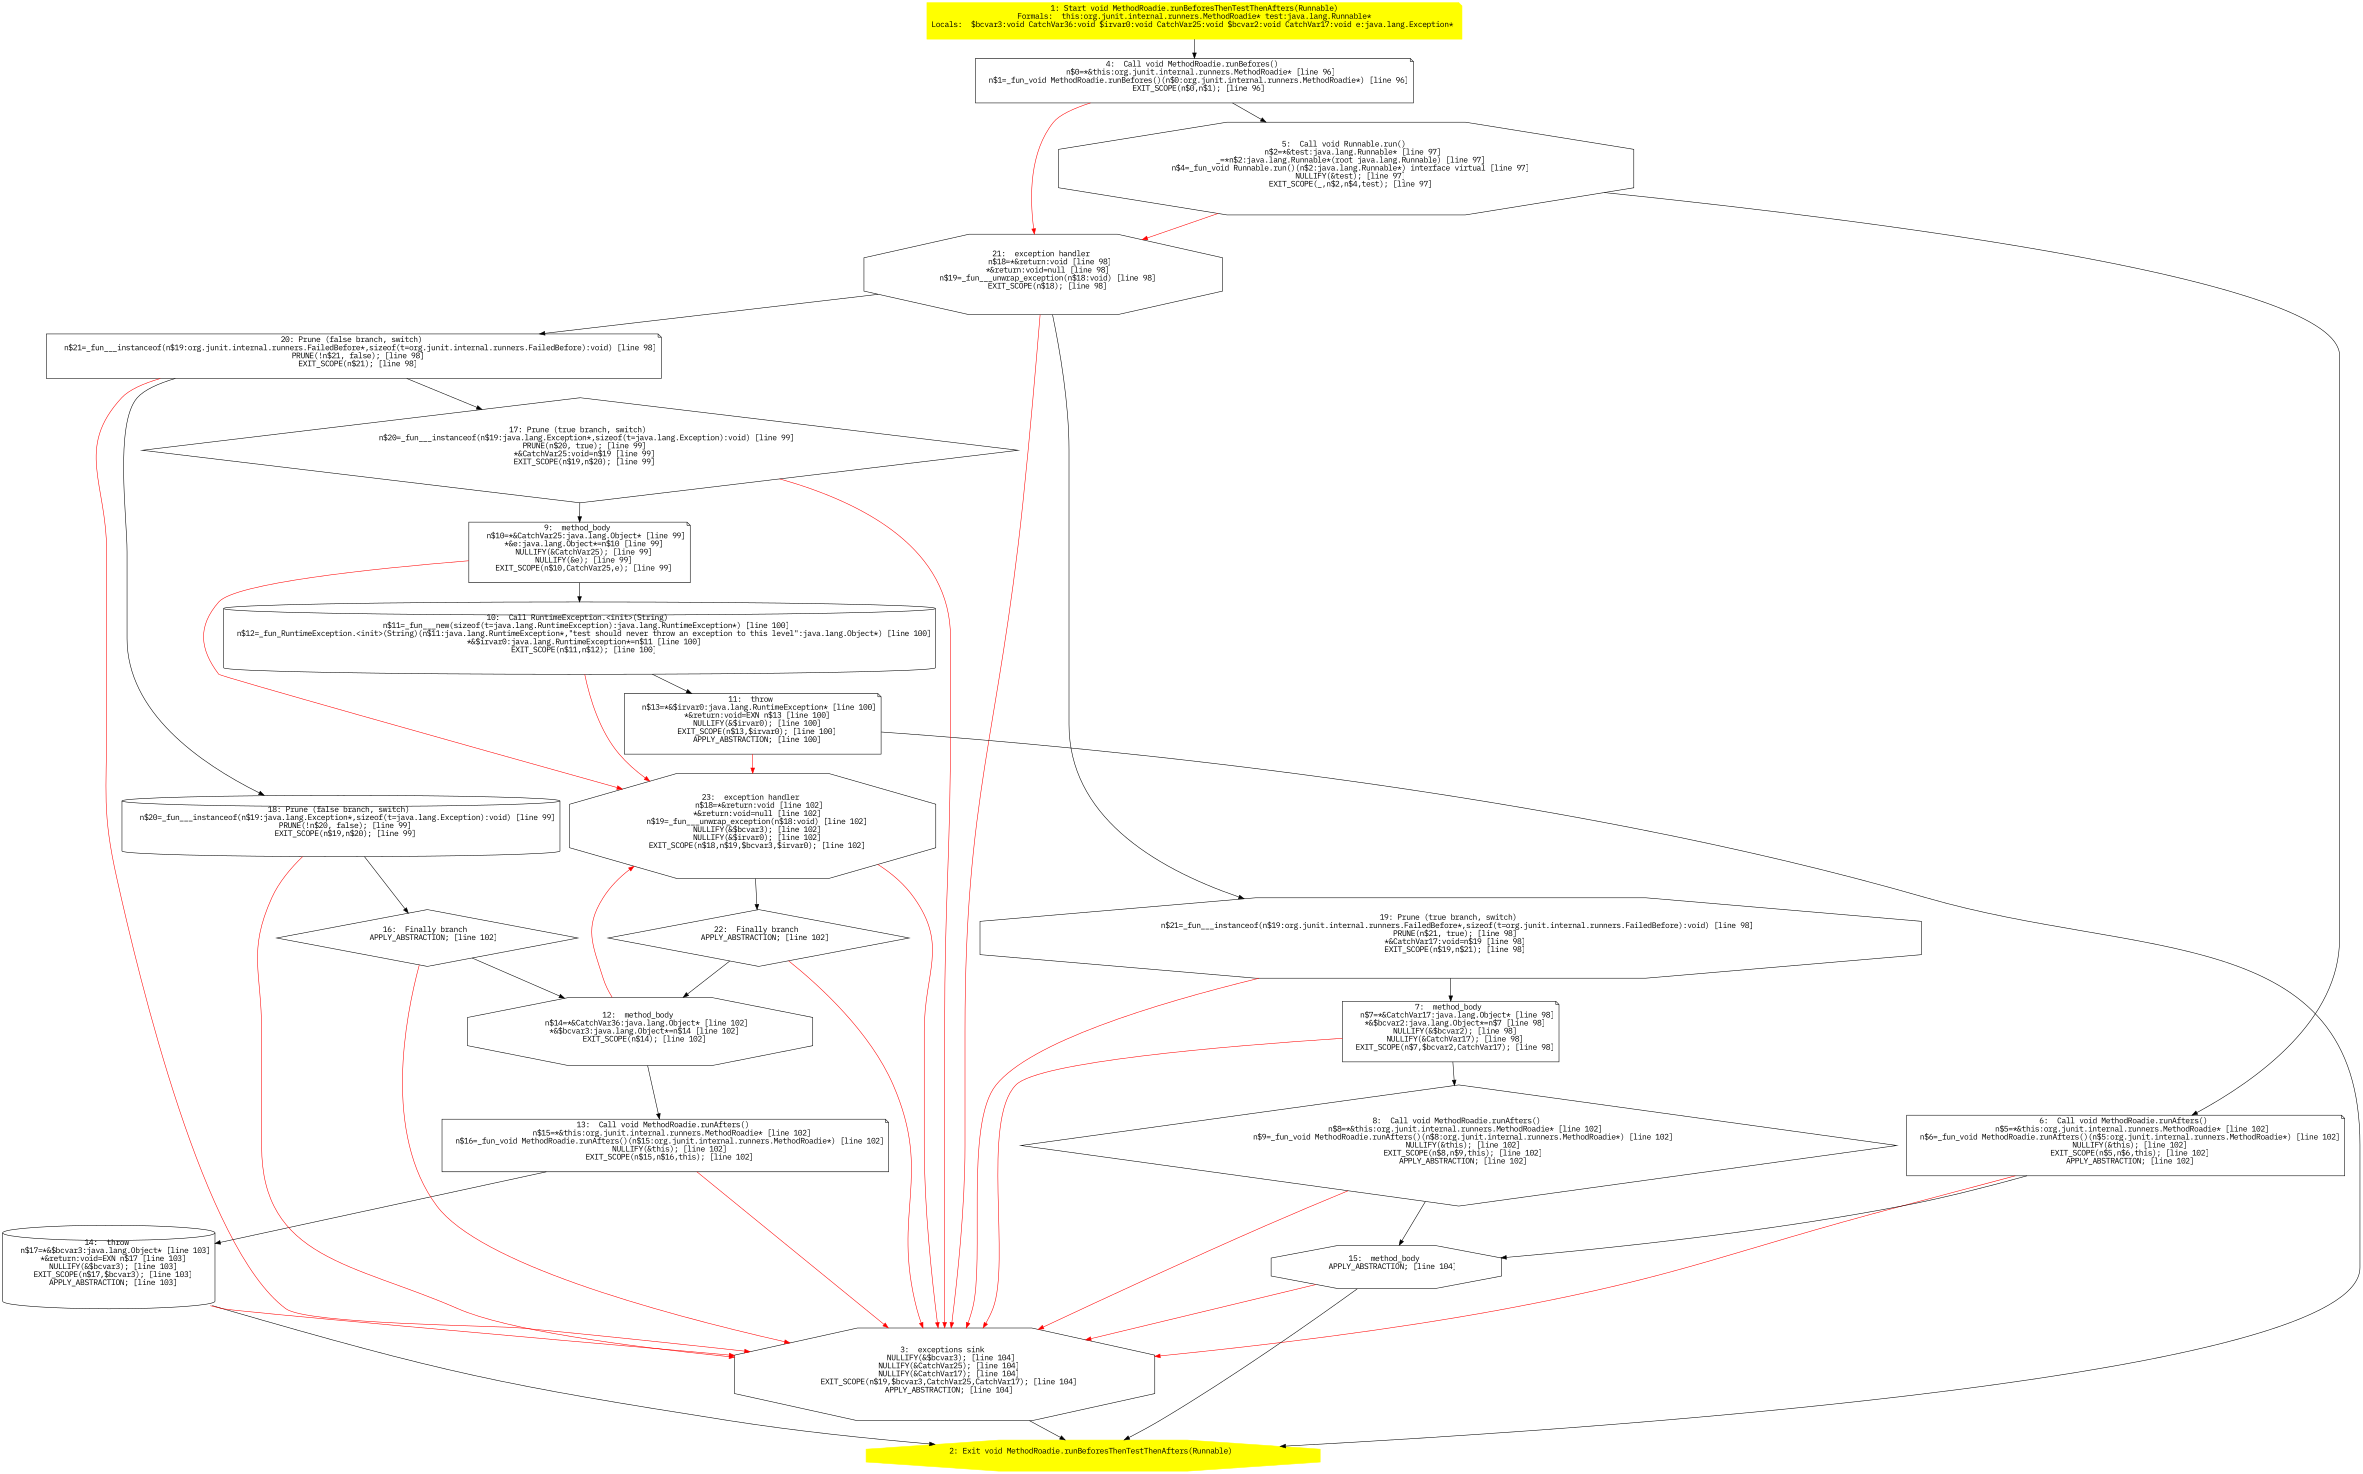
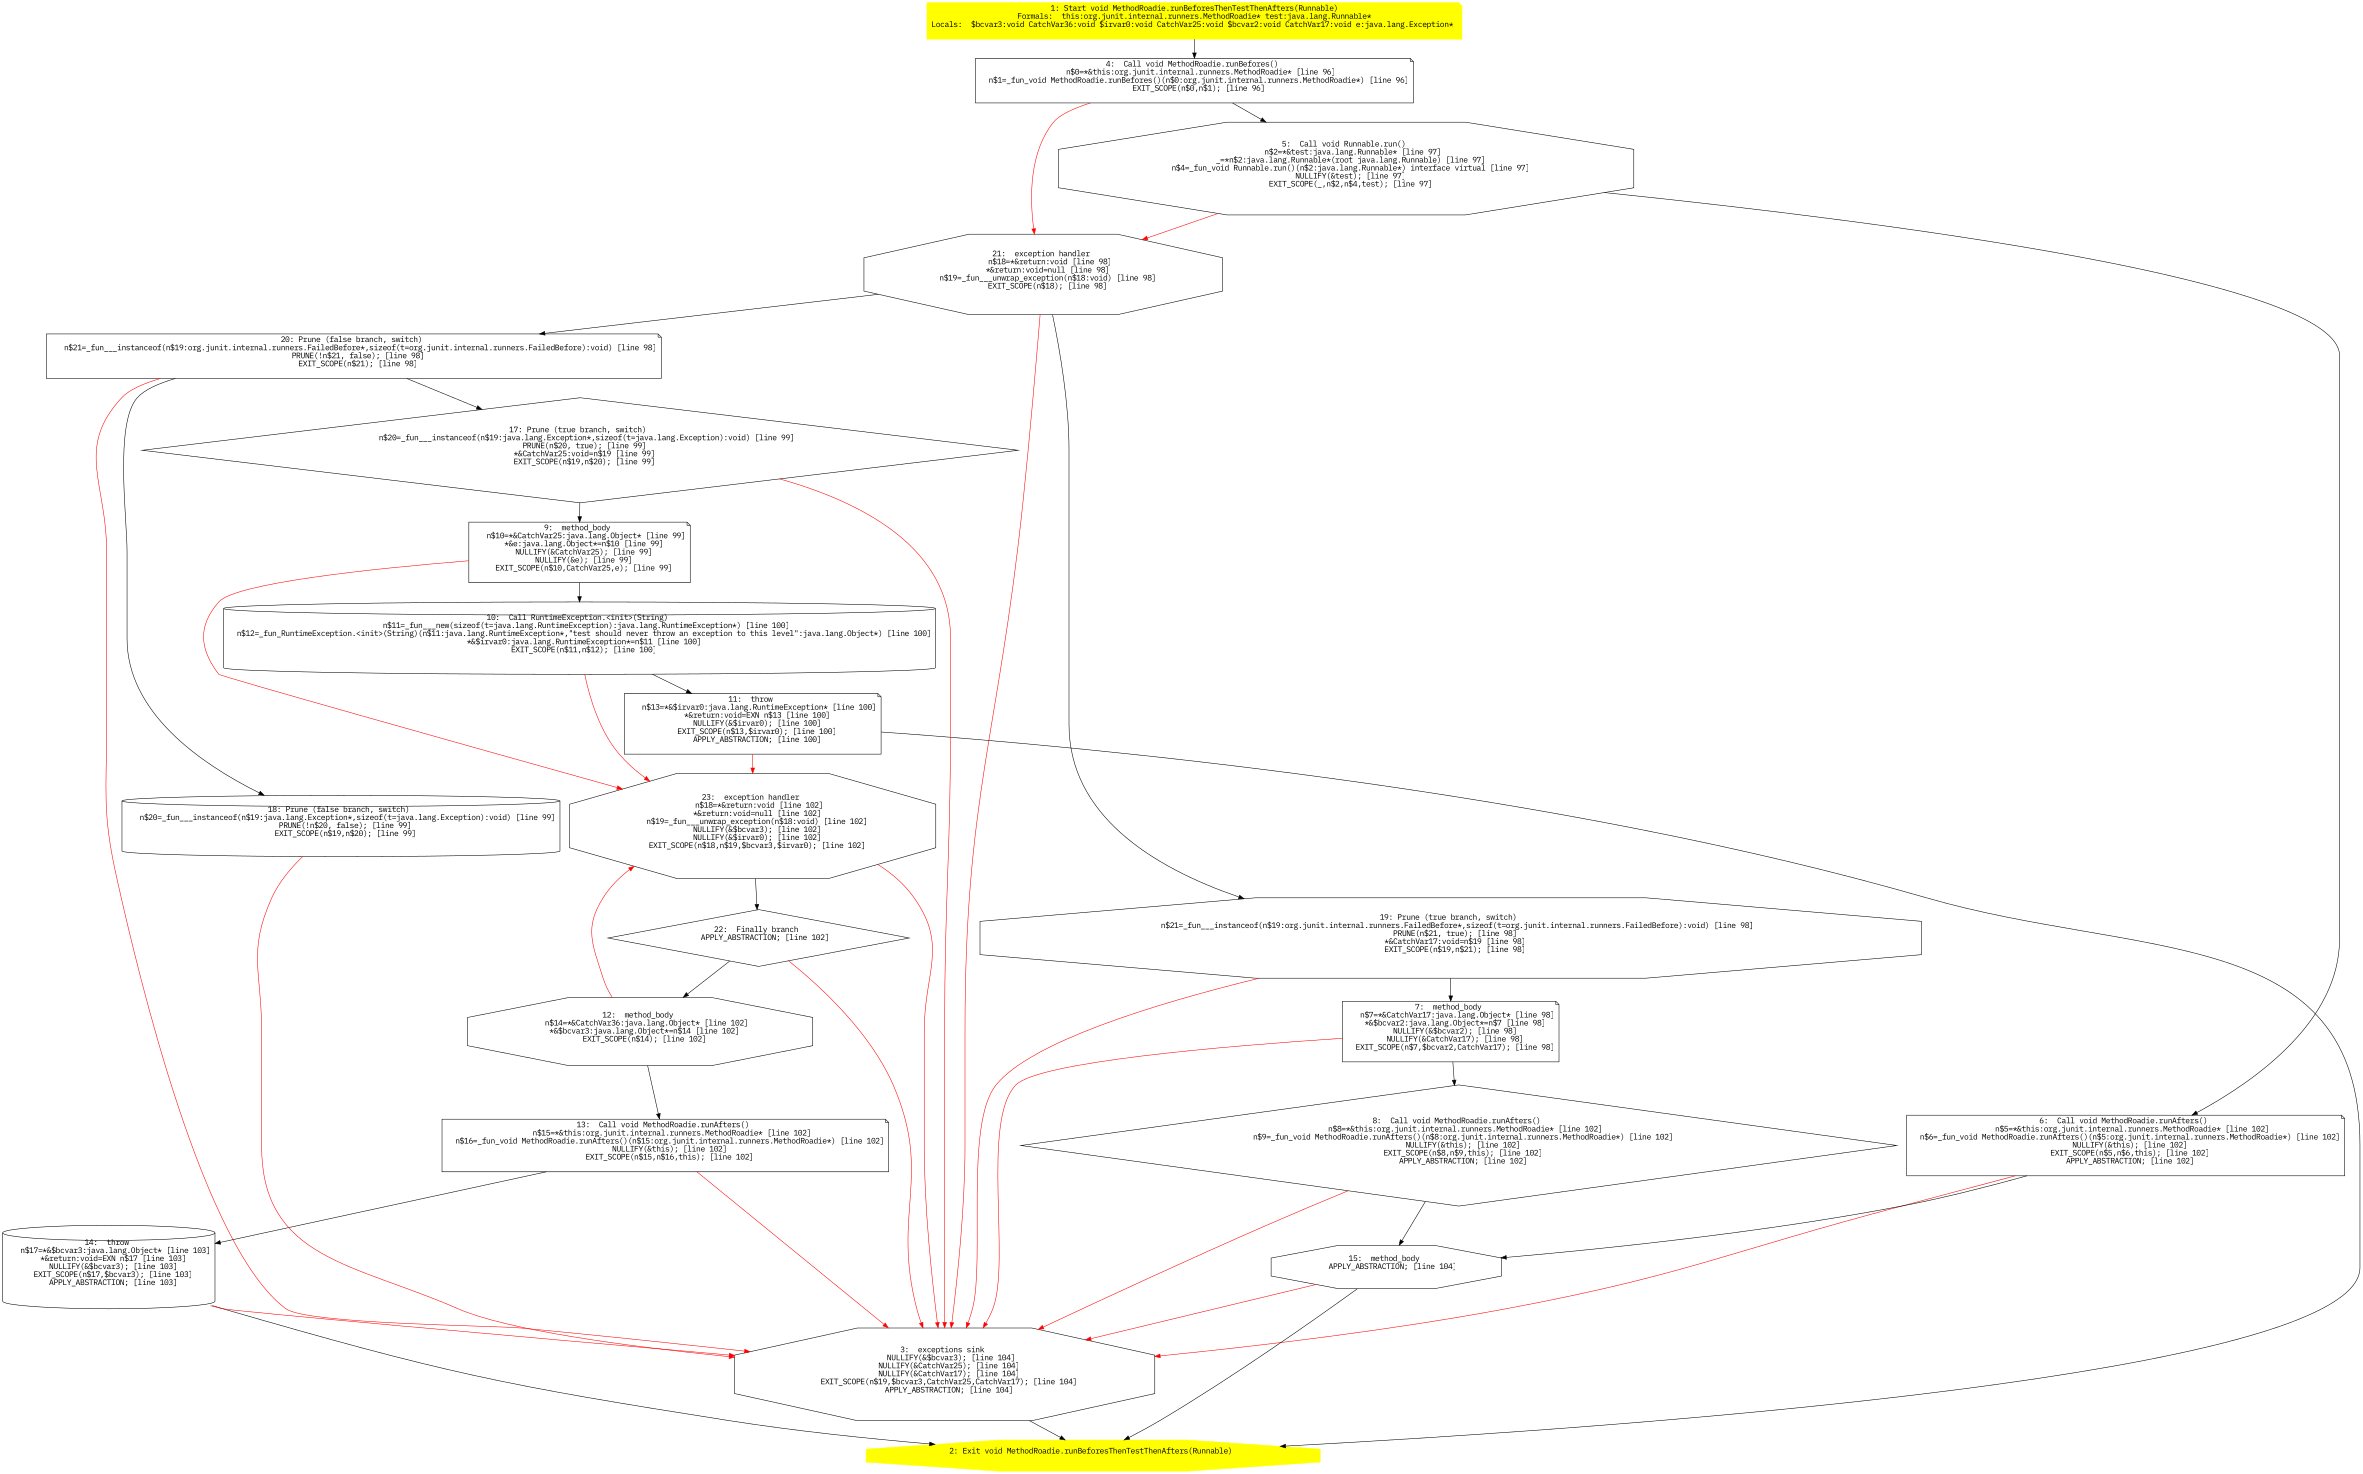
  digraph {
    fontname="IBM Plex Mono"
    node [shape=note fontname="IBM Plex Mono"]
    edge [fontname="IBM Plex Mono"]
    n1 [color=yellow label="1: Start void MethodRoadie.runBeforesThenTestThenAfters(Runnable)\nFormals:  this:org.junit.internal.runners.MethodRoadie* test:java.lang.Runnable*\nLocals:  $bcvar3:void CatchVar36:void $irvar0:void CatchVar25:void $bcvar2:void CatchVar17:void e:java.lang.Exception* \n  " style=filled]
    n2 [label="4:  Call void MethodRoadie.runBefores() \n   n$0=*&this:org.junit.internal.runners.MethodRoadie* [line 96]\n  n$1=_fun_void MethodRoadie.runBefores()(n$0:org.junit.internal.runners.MethodRoadie*) [line 96]\n  EXIT_SCOPE(n$0,n$1); [line 96]\n "]
    n3 [label="5:  Call void Runnable.run() \n   n$2=*&test:java.lang.Runnable* [line 97]\n  _=*n$2:java.lang.Runnable*(root java.lang.Runnable) [line 97]\n  n$4=_fun_void Runnable.run()(n$2:java.lang.Runnable*) interface virtual [line 97]\n  NULLIFY(&test); [line 97]\n  EXIT_SCOPE(_,n$2,n$4,test); [line 97]\n " shape=octagon]
    n4 [label="21:  exception handler \n   n$18=*&return:void [line 98]\n  *&return:void=null [line 98]\n  n$19=_fun___unwrap_exception(n$18:void) [line 98]\n  EXIT_SCOPE(n$18); [line 98]\n " shape=octagon]
    n5 [color=yellow label="2: Exit void MethodRoadie.runBeforesThenTestThenAfters(Runnable) \n  " style=filled shape=octagon]
    n6 [label="3:  exceptions sink \n   NULLIFY(&$bcvar3); [line 104]\n  NULLIFY(&CatchVar25); [line 104]\n  NULLIFY(&CatchVar17); [line 104]\n  EXIT_SCOPE(n$19,$bcvar3,CatchVar25,CatchVar17); [line 104]\n  APPLY_ABSTRACTION; [line 104]\n " shape=octagon]
    n7 [label="6:  Call void MethodRoadie.runAfters() \n   n$5=*&this:org.junit.internal.runners.MethodRoadie* [line 102]\n  n$6=_fun_void MethodRoadie.runAfters()(n$5:org.junit.internal.runners.MethodRoadie*) [line 102]\n  NULLIFY(&this); [line 102]\n  EXIT_SCOPE(n$5,n$6,this); [line 102]\n  APPLY_ABSTRACTION; [line 102]\n "]
    n8 [label="19: Prune (true branch, switch) \n   n$21=_fun___instanceof(n$19:org.junit.internal.runners.FailedBefore*,sizeof(t=org.junit.internal.runners.FailedBefore):void) [line 98]\n  PRUNE(n$21, true); [line 98]\n  *&CatchVar17:void=n$19 [line 98]\n  EXIT_SCOPE(n$19,n$21); [line 98]\n " shape=octagon]
    n9 [label="20: Prune (false branch, switch) \n   n$21=_fun___instanceof(n$19:org.junit.internal.runners.FailedBefore*,sizeof(t=org.junit.internal.runners.FailedBefore):void) [line 98]\n  PRUNE(!n$21, false); [line 98]\n  EXIT_SCOPE(n$21); [line 98]\n "]
    n10 [label="15:  method_body \n   APPLY_ABSTRACTION; [line 104]\n " shape=octagon]
    n11 [label="7:  method_body \n   n$7=*&CatchVar17:java.lang.Object* [line 98]\n  *&$bcvar2:java.lang.Object*=n$7 [line 98]\n  NULLIFY(&$bcvar2); [line 98]\n  NULLIFY(&CatchVar17); [line 98]\n  EXIT_SCOPE(n$7,$bcvar2,CatchVar17); [line 98]\n "]
    n12 [label="8:  Call void MethodRoadie.runAfters() \n   n$8=*&this:org.junit.internal.runners.MethodRoadie* [line 102]\n  n$9=_fun_void MethodRoadie.runAfters()(n$8:org.junit.internal.runners.MethodRoadie*) [line 102]\n  NULLIFY(&this); [line 102]\n  EXIT_SCOPE(n$8,n$9,this); [line 102]\n  APPLY_ABSTRACTION; [line 102]\n " shape=diamond]
    n13 [label="9:  method_body \n   n$10=*&CatchVar25:java.lang.Object* [line 99]\n  *&e:java.lang.Object*=n$10 [line 99]\n  NULLIFY(&CatchVar25); [line 99]\n  NULLIFY(&e); [line 99]\n  EXIT_SCOPE(n$10,CatchVar25,e); [line 99]\n "]
    n14 [label="10:  Call RuntimeException.<init>(String) \n   n$11=_fun___new(sizeof(t=java.lang.RuntimeException):java.lang.RuntimeException*) [line 100]\n  n$12=_fun_RuntimeException.<init>(String)(n$11:java.lang.RuntimeException*,\"test should never throw an exception to this level\":java.lang.Object*) [line 100]\n  *&$irvar0:java.lang.RuntimeException*=n$11 [line 100]\n  EXIT_SCOPE(n$11,n$12); [line 100]\n " shape=cylinder]
    n15 [label="23:  exception handler \n   n$18=*&return:void [line 102]\n  *&return:void=null [line 102]\n  n$19=_fun___unwrap_exception(n$18:void) [line 102]\n  NULLIFY(&$bcvar3); [line 102]\n  NULLIFY(&$irvar0); [line 102]\n  EXIT_SCOPE(n$18,n$19,$bcvar3,$irvar0); [line 102]\n " shape=octagon]
    n16 [label="11:  throw \n   n$13=*&$irvar0:java.lang.RuntimeException* [line 100]\n  *&return:void=EXN n$13 [line 100]\n  NULLIFY(&$irvar0); [line 100]\n  EXIT_SCOPE(n$13,$irvar0); [line 100]\n  APPLY_ABSTRACTION; [line 100]\n "]
    n17 [label="22:  Finally branch \n   APPLY_ABSTRACTION; [line 102]\n " shape=diamond]
    n18 [label="12:  method_body \n   n$14=*&CatchVar36:java.lang.Object* [line 102]\n  *&$bcvar3:java.lang.Object*=n$14 [line 102]\n  EXIT_SCOPE(n$14); [line 102]\n " shape=octagon]
    n19 [label="13:  Call void MethodRoadie.runAfters() \n   n$15=*&this:org.junit.internal.runners.MethodRoadie* [line 102]\n  n$16=_fun_void MethodRoadie.runAfters()(n$15:org.junit.internal.runners.MethodRoadie*) [line 102]\n  NULLIFY(&this); [line 102]\n  EXIT_SCOPE(n$15,n$16,this); [line 102]\n "]
    n20 [label="14:  throw \n   n$17=*&$bcvar3:java.lang.Object* [line 103]\n  *&return:void=EXN n$17 [line 103]\n  NULLIFY(&$bcvar3); [line 103]\n  EXIT_SCOPE(n$17,$bcvar3); [line 103]\n  APPLY_ABSTRACTION; [line 103]\n " shape=cylinder]
-   n21 [label="16:  Finally branch \n   APPLY_ABSTRACTION; [line 102]\n " shape=diamond]
    n22 [label="17: Prune (true branch, switch) \n   n$20=_fun___instanceof(n$19:java.lang.Exception*,sizeof(t=java.lang.Exception):void) [line 99]\n  PRUNE(n$20, true); [line 99]\n  *&CatchVar25:void=n$19 [line 99]\n  EXIT_SCOPE(n$19,n$20); [line 99]\n " shape=diamond]
    n23 [label="18: Prune (false branch, switch) \n   n$20=_fun___instanceof(n$19:java.lang.Exception*,sizeof(t=java.lang.Exception):void) [line 99]\n  PRUNE(!n$20, false); [line 99]\n  EXIT_SCOPE(n$19,n$20); [line 99]\n " shape=cylinder]
    n1 -> n2
    n2 -> n3
    n2 -> n4 [color=red]
    n3 -> n4 [color=red]
    n3 -> n7
    n4 -> n6 [color=red]
    n4 -> n8
    n4 -> n9
    n6 -> n5
    n7 -> n6 [color=red]
    n7 -> n10
    n8 -> n6 [color=red]
    n8 -> n11
    n9 -> n6 [color=red]
    n9 -> n22
    n9 -> n23
    n10 -> n5
    n10 -> n6 [color=red]
    n11 -> n6 [color=red]
    n11 -> n12
    n12 -> n6 [color=red]
    n12 -> n10
    n13 -> n14
    n13 -> n15 [color=red]
    n14 -> n15 [color=red]
    n14 -> n16
    n15 -> n6 [color=red]
    n15 -> n17
    n16 -> n5
    n16 -> n15 [color=red]
    n17 -> n6 [color=red]
    n17 -> n18
    n18 -> n15 [color=red]
    n18 -> n19
    n19 -> n6 [color=red]
    n19 -> n20
    n20 -> n5
    n20 -> n6 [color=red]
-   n21 -> n6 [color=red]
-   n21 -> n18
    n22 -> n6 [color=red]
    n22 -> n13
    n23 -> n6 [color=red]
-   n23 -> n21
  }
